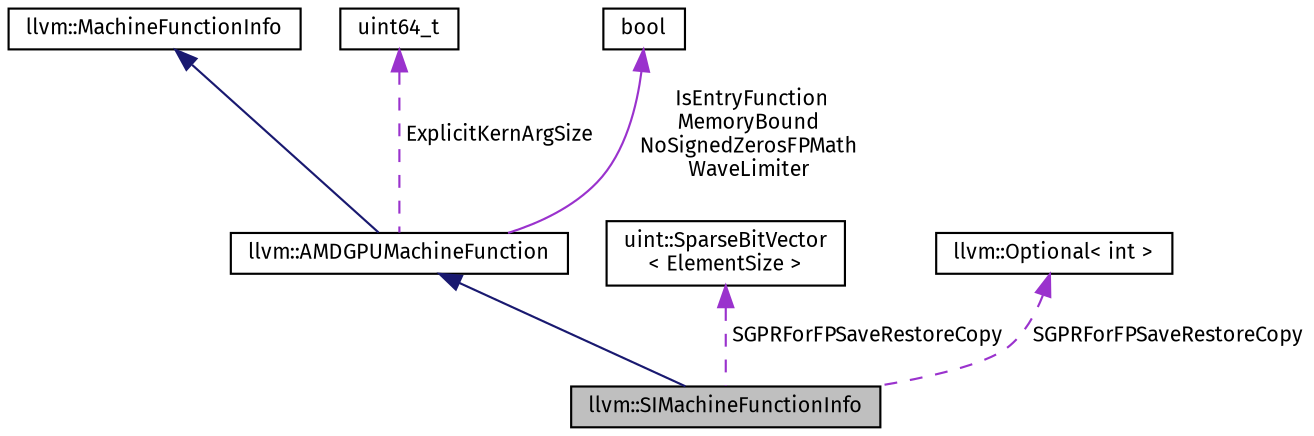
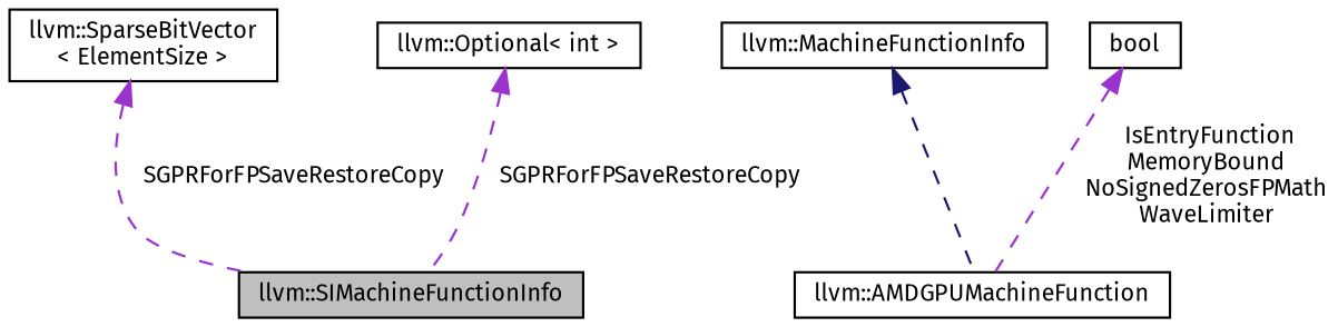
  digraph {
    fontname="Fira Sans"
    rankdir=TB
    node [color=black fontname="Fira Sans" fontsize=10 shape=box]
    edge [color=darkorchid3 dir=back fontname="Fira Sans" fontsize=10 labelfontname=Helvetica labelfontsize=10 style=dashed]
    n1 [fillcolor=grey75 fontcolor=black height=0.2 label="llvm::SIMachineFunctionInfo" style=filled width=0.4]
    n2 [height=0.2 label="llvm::AMDGPUMachineFunction" width=0.4]
    n3 [height=0.2 label="llvm::MachineFunctionInfo" width=0.4]
-   n4 [height=0.2 label=uint64_t width=0.4]
    n5 [height=0.2 label=bool width=0.4]
-   n6 [height=0.2 label="uint::SparseBitVector\l\< ElementSize \>" width=0.4]
+   n6 [height=0.2 label="llvm::SparseBitVector\l\< ElementSize \>" width=0.4]
    n7 [height=0.2 label="llvm::Optional\< int \>" width=0.4]
-   n2 -> n1 [color=midnightblue style=solid]
-   n3 -> n2 [color=midnightblue style=solid]
-   n4 -> n2 [label=" ExplicitKernArgSize"]
-   n5 -> n2 [label=" IsEntryFunction\nMemoryBound\nNoSignedZerosFPMath\nWaveLimiter" style=solid]
+   n3 -> n2 [color=midnightblue]
+   n5 -> n2 [label=" IsEntryFunction\nMemoryBound\nNoSignedZerosFPMath\nWaveLimiter"]
    n6 -> n1 [label=" SGPRForFPSaveRestoreCopy"]
    n7 -> n1 [label=" SGPRForFPSaveRestoreCopy"]
  }
